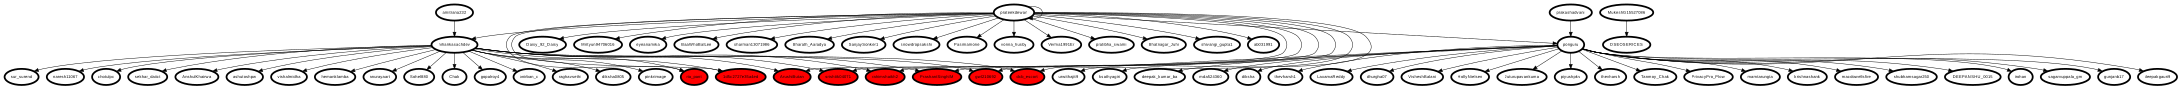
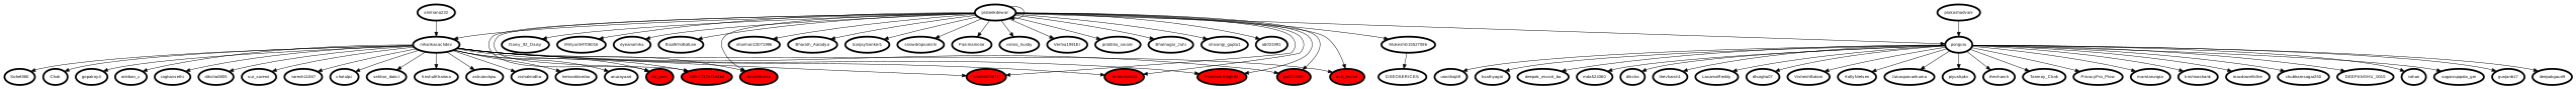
  digraph {
    node [fontname=Arial fontsize=10 penwidth=4]
    ArushiButan [color=black fillcolor=red style=filled]
    srishtik04071 [color=black fillcolor=red style=filled]
    rahimshaikh2 [color=black fillcolor=red style=filled]
    PrashantSinghIM [color=black fillcolor=red style=filled]
    gwl210692 [color=black fillcolor=red style=filled]
    dxb_escort [color=black fillcolor=red style=filled]
    ria_pant [color=black fillcolor=red style=filled]
    "1d5c2727e35a4ed" [color=black fillcolor=red style=filled]
    prateekdewan
    Daisy_92_Daisy
    Mrityun94706016
    eyeanamika
    BaaWhoBalLee
    MukeshG15527086
    sharman13071986
    Bharath_Aaradya
    SanjaySonker1
    snowdropsakshi
    Pasimamone
    vonna_husby
    Verma1991Er
    pratibha_swami
    Bhatnagar_Juhi
    shivangi_gupta1
    ab031991
    ponguru
    niharikasachdev
    DSEOSERICES
    urwithajit9
    ksathyagiri
-   deepak_kumar_ba
+   deepak_kumar_ba [label=deepak_escort_ba]
    mda524360
    n33 [label=diksha]
    n34 [label=thevharsh1]
    LaxamaReddy
    dhurgha07
    VisheshBalani
    HollyNielsen
    Juturupavankuma
    piyushpkv
    thevharsh
    Tanmoy_Chak
    PrivacyPro_Plow
    mamtarungta
    krishnashank
    macdowellsfire
    shubhamsagar250
    DEEPANSHU_0015
    irohan
    sagarvuppala_gm
    gunjanb17
    deepakgauri9
    anurayaart
    Sohel880
    n55 [label=Chak]
    gopalroy4
    onirban_c
    raghavsethi
    diksha0805
-   pinkrimage
    sur_surend
    naresh11067
    chotulpc
    sekhar_daiict
    AnshulKhairwa
    ashutoshpw
    vishalmidha
    hemanklamba
    prakashadvani
    amitrana232
    prateekdewan -> ArushiButan
    prateekdewan -> srishtik04071
    prateekdewan -> rahimshaikh2
    prateekdewan -> PrashantSinghIM
    prateekdewan -> gwl210692
    prateekdewan -> dxb_escort
    prateekdewan -> ria_pant
    prateekdewan -> "1d5c2727e35a4ed"
    prateekdewan -> prateekdewan
    prateekdewan -> Daisy_92_Daisy
    prateekdewan -> Mrityun94706016
    prateekdewan -> eyeanamika
    prateekdewan -> BaaWhoBalLee
+   prateekdewan -> MukeshG15527086
    prateekdewan -> sharman13071986
    prateekdewan -> Bharath_Aaradya
    prateekdewan -> SanjaySonker1
    prateekdewan -> snowdropsakshi
    prateekdewan -> Pasimamone
    prateekdewan -> vonna_husby
    prateekdewan -> Verma1991Er
    prateekdewan -> pratibha_swami
    prateekdewan -> Bhatnagar_Juhi
    prateekdewan -> shivangi_gupta1
    prateekdewan -> ab031991
    prateekdewan -> ponguru
    prateekdewan -> niharikasachdev
    MukeshG15527086 -> DSEOSERICES
    ponguru -> urwithajit9
    ponguru -> ksathyagiri
    ponguru -> deepak_kumar_ba
    ponguru -> mda524360
    ponguru -> n33
    ponguru -> n34
    ponguru -> LaxamaReddy
    ponguru -> dhurgha07
    ponguru -> VisheshBalani
    ponguru -> HollyNielsen
    ponguru -> Juturupavankuma
    ponguru -> piyushpkv
    ponguru -> thevharsh
    ponguru -> Tanmoy_Chak
    ponguru -> PrivacyPro_Plow
    ponguru -> mamtarungta
    ponguru -> krishnashank
    ponguru -> macdowellsfire
    ponguru -> shubhamsagar250
    ponguru -> DEEPANSHU_0015
    ponguru -> irohan
    ponguru -> sagarvuppala_gm
    ponguru -> gunjanb17
    ponguru -> deepakgauri9
    niharikasachdev -> ArushiButan
    niharikasachdev -> srishtik04071
    niharikasachdev -> rahimshaikh2
    niharikasachdev -> PrashantSinghIM
    niharikasachdev -> gwl210692
    niharikasachdev -> dxb_escort
    niharikasachdev -> ria_pant
    niharikasachdev -> "1d5c2727e35a4ed"
    niharikasachdev -> anurayaart
    niharikasachdev -> Sohel880
    niharikasachdev -> n55
    niharikasachdev -> gopalroy4
    niharikasachdev -> onirban_c
    niharikasachdev -> raghavsethi
    niharikasachdev -> diksha0805
-   niharikasachdev -> pinkrimage
    niharikasachdev -> sur_surend
    niharikasachdev -> naresh11067
    niharikasachdev -> chotulpc
    niharikasachdev -> sekhar_daiict
    niharikasachdev -> AnshulKhairwa
    niharikasachdev -> ashutoshpw
    niharikasachdev -> vishalmidha
    niharikasachdev -> hemanklamba
    prakashadvani -> ponguru
    amitrana232 -> niharikasachdev
  }
